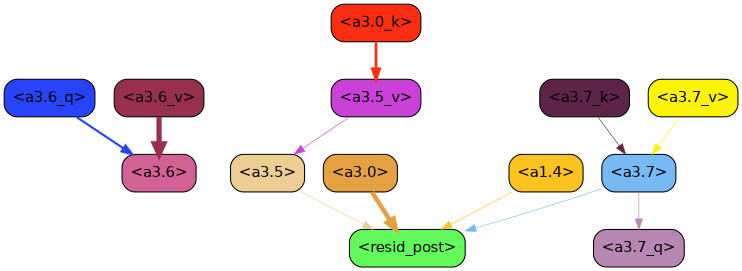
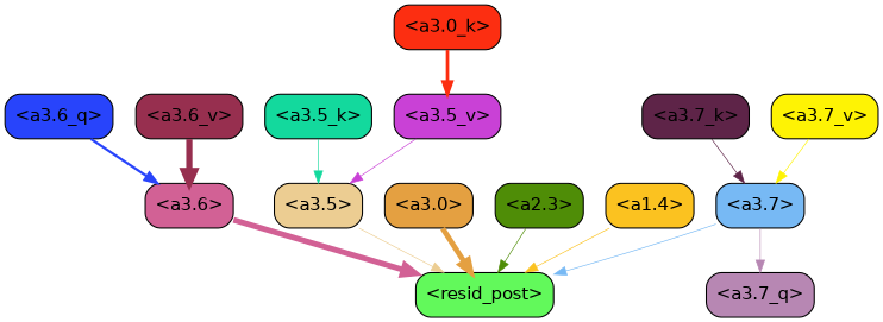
  strict digraph {
    splines=true
    node [color=black fontname=Helvetica shape=box style="filled, rounded"]
    edge [penwidth=0.6]
    "<a3.7>" [fillcolor="#77b9f4"]
    "<resid_post>" [fillcolor="#62f95b"]
    "<a3.7_q>" [fillcolor="#b787b3"]
    "<a3.6>" [fillcolor="#d26195"]
    "<a3.5>" [fillcolor="#eccd92"]
    "<a3.0>" [fillcolor="#e4a041"]
+   "<a2.3>" [fillcolor="#4f8d07"]
    "<a1.4>" [fillcolor="#fbc220"]
    "<a3.6_q>" [fillcolor="#2844fb"]
    "<a3.7_k>" [fillcolor="#5e2448"]
+   "<a3.5_k>" [fillcolor="#13d99d"]
    "<a3.0_k>" [fillcolor="#fc2e11"]
    "<a3.5_v>" [fillcolor="#c941d6"]
    "<a3.7_v>" [fillcolor="#fef304"]
    "<a3.6_v>" [fillcolor="#972f4f"]
    "<a3.7>" -> "<resid_post>" [color="#77b9f4"]
    "<a3.7>" -> "<a3.7_q>" [color="#b787b3"]
+   "<a3.6>" -> "<resid_post>" [color="#d26195" penwidth=4.648244500160217]
    "<a3.5>" -> "<resid_post>" [color="#eccd92"]
    "<a3.0>" -> "<resid_post>" [color="#e4a041" penwidth=4.3288813829422]
+   "<a2.3>" -> "<resid_post>" [color="#4f8d07"]
    "<a1.4>" -> "<resid_post>" [color="#fbc220"]
    "<a3.6_q>" -> "<a3.6>" [color="#2844fb" penwidth=2.03758105635643]
    "<a3.7_k>" -> "<a3.7>" [color="#5e2448"]
+   "<a3.5_k>" -> "<a3.5>" [color="#13d99d"]
    "<a3.0_k>" -> "<a3.5_v>" [color="#fc2e11" penwidth=2.6274144649505615]
    "<a3.5_v>" -> "<a3.5>" [color="#c941d6"]
    "<a3.7_v>" -> "<a3.7>" [color="#fef304"]
    "<a3.6_v>" -> "<a3.6>" [color="#972f4f" penwidth=5.002329230308533]
  }
